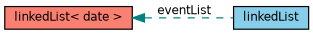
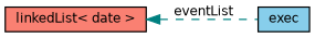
  digraph {
    rankdir=LR
    node [color=black fontname=Helvetica fontsize=10 shape=record style=filled]
-   n1 [fillcolor=skyblue fontcolor=black height=0.2 label=linkedList width=0.4]
+   n1 [fillcolor=skyblue fontcolor=black height=0.2 label=exec width=0.4]
    n2 [fillcolor=salmon height=0.2 label="linkedList\< date \>" width=0.4]
    n2 -> n1 [color=teal dir=back fontname=Helvetica fontsize=10 label=" eventList" labelfontname=Helvetica labelfontsize=10 style=dashed]
  }
